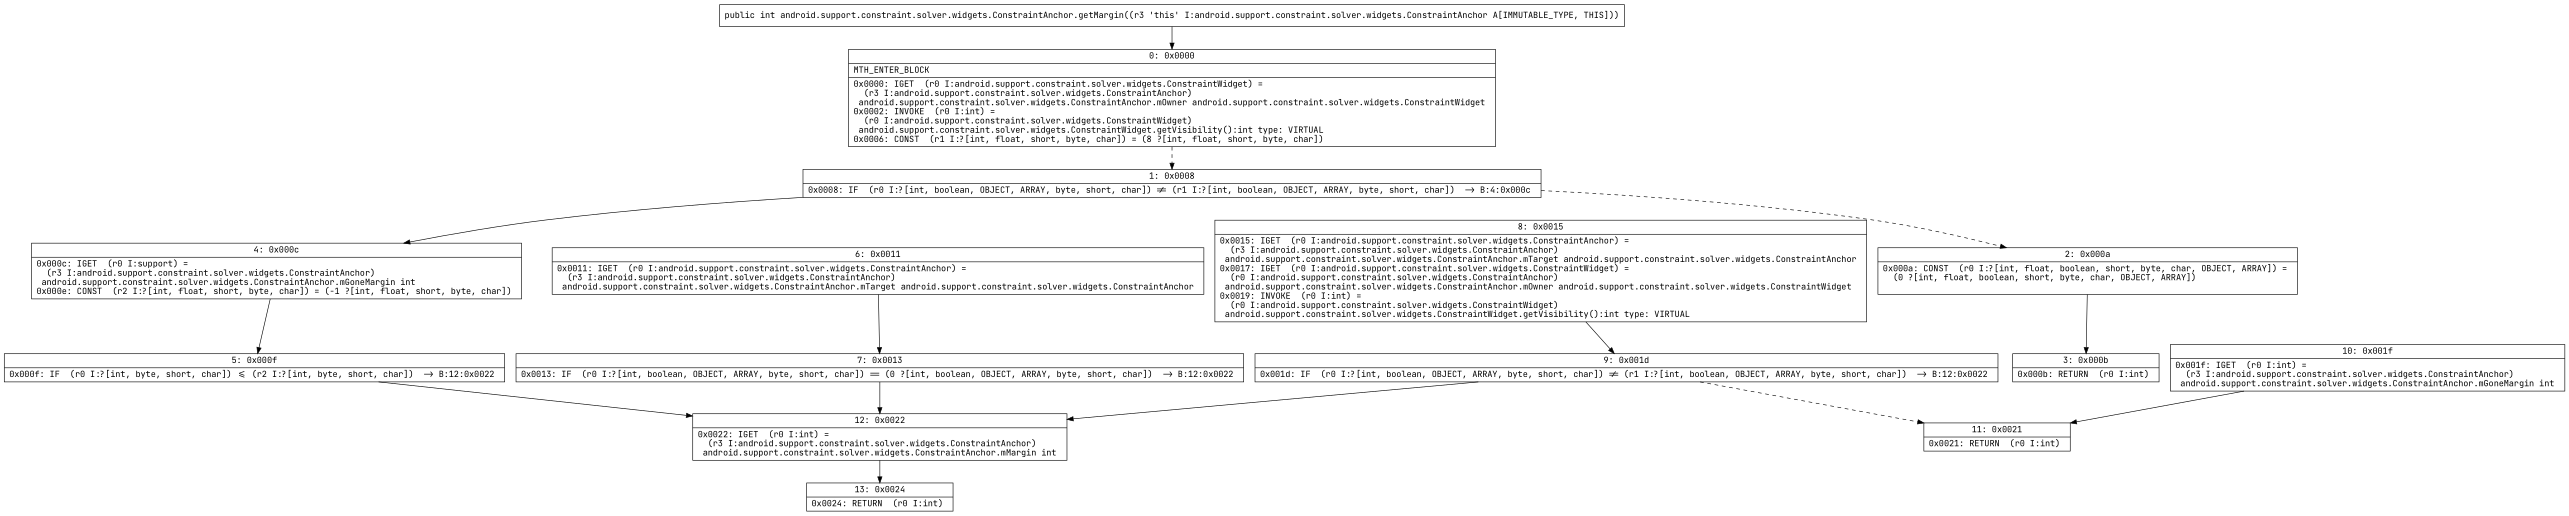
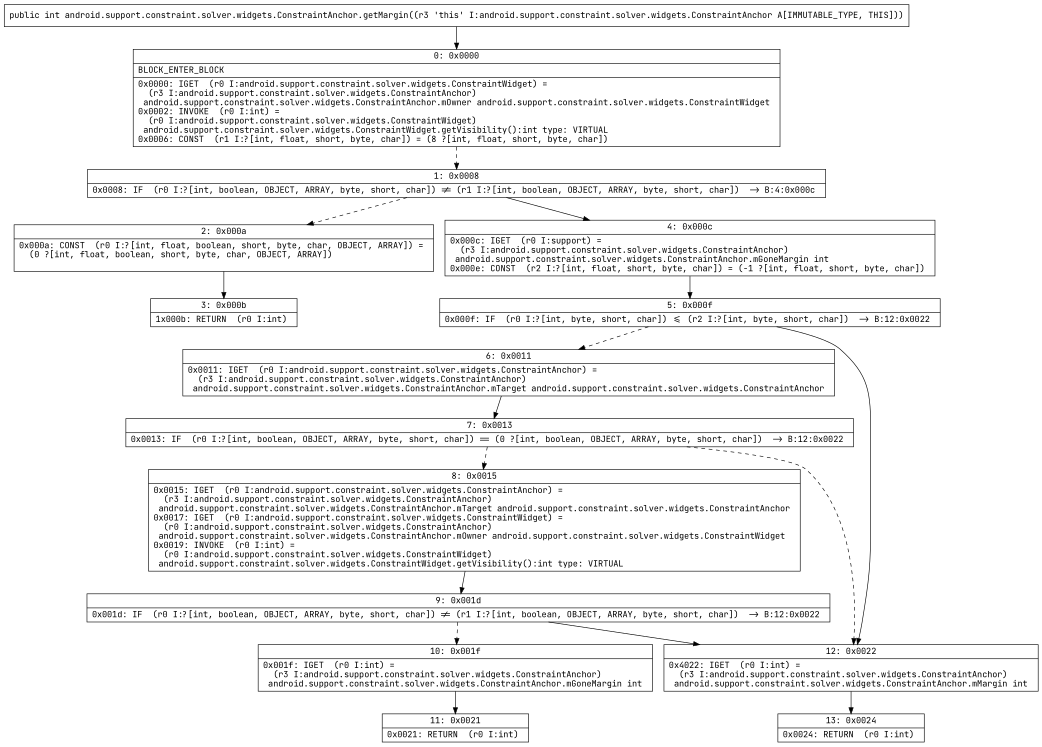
  digraph {
    fontname="JetBrains Mono"
    node [fontname="JetBrains Mono" shape=record]
    edge [fontname="JetBrains Mono"]
-   n1 [label="{0\:\ 0x0000|MTH_ENTER_BLOCK\l|0x0000: IGET  (r0 I:android.support.constraint.solver.widgets.ConstraintWidget) = \l  (r3 I:android.support.constraint.solver.widgets.ConstraintAnchor)\l android.support.constraint.solver.widgets.ConstraintAnchor.mOwner android.support.constraint.solver.widgets.ConstraintWidget \l0x0002: INVOKE  (r0 I:int) = \l  (r0 I:android.support.constraint.solver.widgets.ConstraintWidget)\l android.support.constraint.solver.widgets.ConstraintWidget.getVisibility():int type: VIRTUAL \l0x0006: CONST  (r1 I:?[int, float, short, byte, char]) = (8 ?[int, float, short, byte, char]) \l}"]
+   n1 [label="{0\:\ 0x0000|BLOCK_ENTER_BLOCK\l|0x0000: IGET  (r0 I:android.support.constraint.solver.widgets.ConstraintWidget) = \l  (r3 I:android.support.constraint.solver.widgets.ConstraintAnchor)\l android.support.constraint.solver.widgets.ConstraintAnchor.mOwner android.support.constraint.solver.widgets.ConstraintWidget \l0x0002: INVOKE  (r0 I:int) = \l  (r0 I:android.support.constraint.solver.widgets.ConstraintWidget)\l android.support.constraint.solver.widgets.ConstraintWidget.getVisibility():int type: VIRTUAL \l0x0006: CONST  (r1 I:?[int, float, short, byte, char]) = (8 ?[int, float, short, byte, char]) \l}"]
    n2 [label="{1\:\ 0x0008|0x0008: IF  (r0 I:?[int, boolean, OBJECT, ARRAY, byte, short, char]) != (r1 I:?[int, boolean, OBJECT, ARRAY, byte, short, char])  \-\> B:4:0x000c \l}"]
    n3 [label="{2\:\ 0x000a|0x000a: CONST  (r0 I:?[int, float, boolean, short, byte, char, OBJECT, ARRAY]) = \l  (0 ?[int, float, boolean, short, byte, char, OBJECT, ARRAY])\l \l}"]
    n4 [label="{4\:\ 0x000c|0x000c: IGET  (r0 I:support) = \l  (r3 I:android.support.constraint.solver.widgets.ConstraintAnchor)\l android.support.constraint.solver.widgets.ConstraintAnchor.mGoneMargin int \l0x000e: CONST  (r2 I:?[int, float, short, byte, char]) = (\-1 ?[int, float, short, byte, char]) \l}"]
-   n5 [label="{3\:\ 0x000b|0x000b: RETURN  (r0 I:int) \l}"]
+   n5 [label="{3\:\ 0x000b|1x000b: RETURN  (r0 I:int) \l}"]
    n6 [label="{5\:\ 0x000f|0x000f: IF  (r0 I:?[int, byte, short, char]) \<= (r2 I:?[int, byte, short, char])  \-\> B:12:0x0022 \l}"]
    n7 [label="{6\:\ 0x0011|0x0011: IGET  (r0 I:android.support.constraint.solver.widgets.ConstraintAnchor) = \l  (r3 I:android.support.constraint.solver.widgets.ConstraintAnchor)\l android.support.constraint.solver.widgets.ConstraintAnchor.mTarget android.support.constraint.solver.widgets.ConstraintAnchor \l}"]
-   n8 [label="{12\:\ 0x0022|0x0022: IGET  (r0 I:int) = \l  (r3 I:android.support.constraint.solver.widgets.ConstraintAnchor)\l android.support.constraint.solver.widgets.ConstraintAnchor.mMargin int \l}"]
+   n8 [label="{12\:\ 0x0022|0x4022: IGET  (r0 I:int) = \l  (r3 I:android.support.constraint.solver.widgets.ConstraintAnchor)\l android.support.constraint.solver.widgets.ConstraintAnchor.mMargin int \l}"]
    n9 [label="{7\:\ 0x0013|0x0013: IF  (r0 I:?[int, boolean, OBJECT, ARRAY, byte, short, char]) == (0 ?[int, boolean, OBJECT, ARRAY, byte, short, char])  \-\> B:12:0x0022 \l}"]
    n10 [label="{13\:\ 0x0024|0x0024: RETURN  (r0 I:int) \l}"]
    n11 [label="{8\:\ 0x0015|0x0015: IGET  (r0 I:android.support.constraint.solver.widgets.ConstraintAnchor) = \l  (r3 I:android.support.constraint.solver.widgets.ConstraintAnchor)\l android.support.constraint.solver.widgets.ConstraintAnchor.mTarget android.support.constraint.solver.widgets.ConstraintAnchor \l0x0017: IGET  (r0 I:android.support.constraint.solver.widgets.ConstraintWidget) = \l  (r0 I:android.support.constraint.solver.widgets.ConstraintAnchor)\l android.support.constraint.solver.widgets.ConstraintAnchor.mOwner android.support.constraint.solver.widgets.ConstraintWidget \l0x0019: INVOKE  (r0 I:int) = \l  (r0 I:android.support.constraint.solver.widgets.ConstraintWidget)\l android.support.constraint.solver.widgets.ConstraintWidget.getVisibility():int type: VIRTUAL \l}"]
    n12 [label="{9\:\ 0x001d|0x001d: IF  (r0 I:?[int, boolean, OBJECT, ARRAY, byte, short, char]) != (r1 I:?[int, boolean, OBJECT, ARRAY, byte, short, char])  \-\> B:12:0x0022 \l}"]
    n13 [label="{10\:\ 0x001f|0x001f: IGET  (r0 I:int) = \l  (r3 I:android.support.constraint.solver.widgets.ConstraintAnchor)\l android.support.constraint.solver.widgets.ConstraintAnchor.mGoneMargin int \l}"]
    n14 [label="{11\:\ 0x0021|0x0021: RETURN  (r0 I:int) \l}"]
    n15 [label="{public int android.support.constraint.solver.widgets.ConstraintAnchor.getMargin((r3 'this' I:android.support.constraint.solver.widgets.ConstraintAnchor A[IMMUTABLE_TYPE, THIS])) }"]
    n1 -> n2 [style=dashed]
    n2 -> n3 [style=dashed]
    n2 -> n4
    n3 -> n5
    n4 -> n6
+   n6 -> n7 [style=dashed]
    n6 -> n8
    n7 -> n9
    n8 -> n10
-   n9 -> n8
+   n9 -> n8 [style=dashed]
+   n9 -> n11 [style=dashed]
    n11 -> n12
    n12 -> n8
-   n12 -> n14 [style=dashed]
+   n12 -> n13 [style=dashed]
    n13 -> n14
    n15 -> n1
  }
